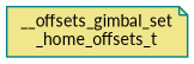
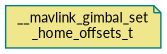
  digraph {
    rankdir=TB
    fontname=Lato
-   n1 [color=teal fillcolor=khaki fontname=Lato fontsize=10 height=0.2 label="__offsets_gimbal_set\l_home_offsets_t" shape=note style=filled width=0.4]
+   n1 [color=teal fillcolor=khaki fontname=Lato fontsize=10 height=0.2 label="__mavlink_gimbal_set\l_home_offsets_t" shape=note style=filled width=0.4]
  }
